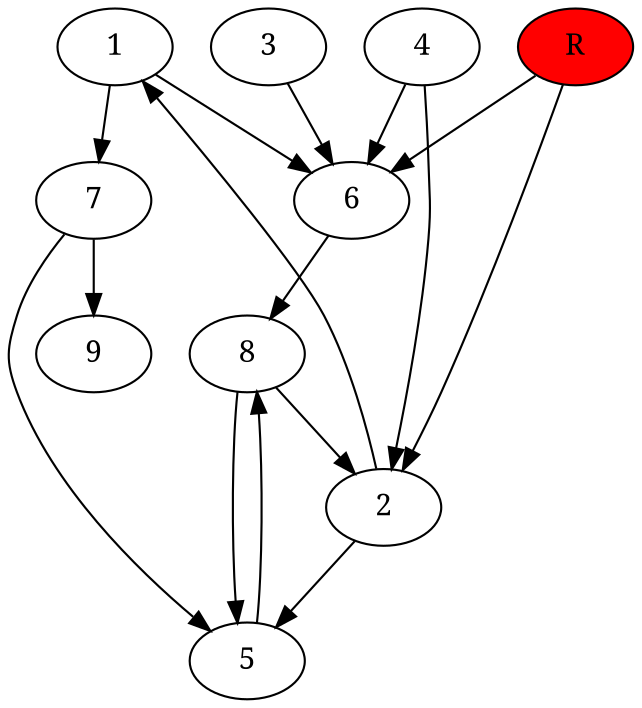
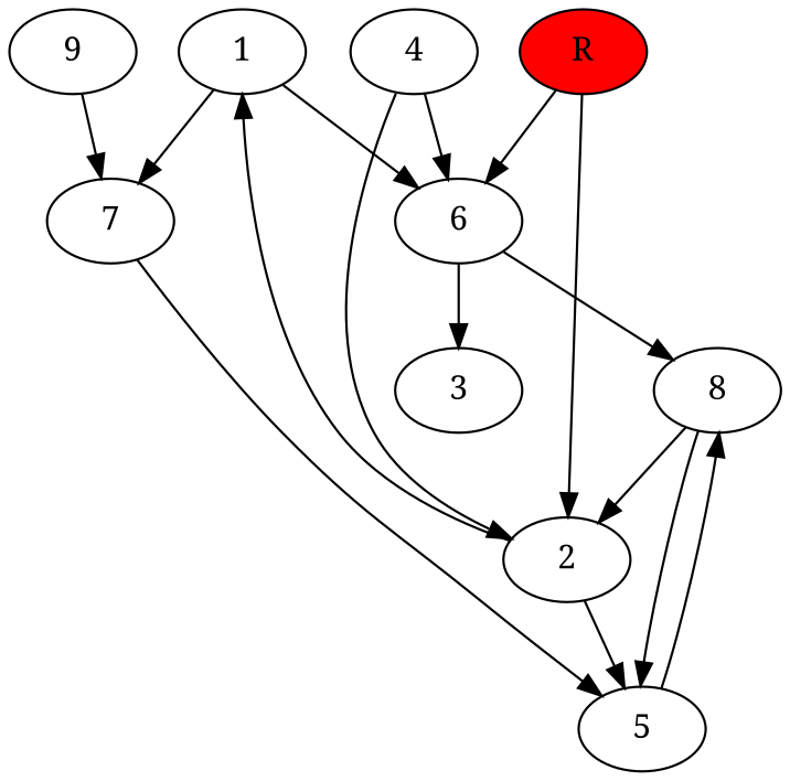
  digraph {
    fontname="Noto Serif"
    node [fontname="Noto Serif"]
    edge [fontname="Noto Serif"]
    1
    6
    7
    8
    3
    5
    9
    2
    4
    R [fillcolor="#ff0000" style=filled]
    1 -> 6
    1 -> 7
    6 -> 8
-   3 -> 6
+   6 -> 3
    7 -> 5
-   7 -> 9
+   9 -> 7
    8 -> 5
    8 -> 2
    5 -> 8
    2 -> 1
    2 -> 5
    4 -> 6
    4 -> 2
    R -> 6
    R -> 2
  }
